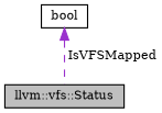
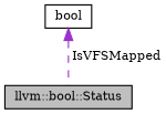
  digraph {
    fontname="DejaVu Serif"
    node [color=black fontname="DejaVu Serif" fontsize=10 shape=box]
-   n1 [fillcolor=grey75 fontcolor=black height=0.2 label="llvm::vfs::Status" style=filled width=0.4]
+   n1 [fillcolor=grey75 fontcolor=black height=0.2 label="llvm::bool::Status" style=filled width=0.4]
    n2 [height=0.2 label=bool width=0.4]
    n2 -> n1 [color=darkorchid3 dir=back fontname="DejaVu Serif" fontsize=10 label=" IsVFSMapped" labelfontname=Helvetica labelfontsize=10 style=dashed]
  }
